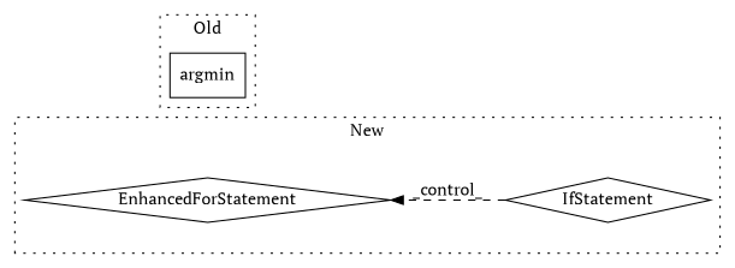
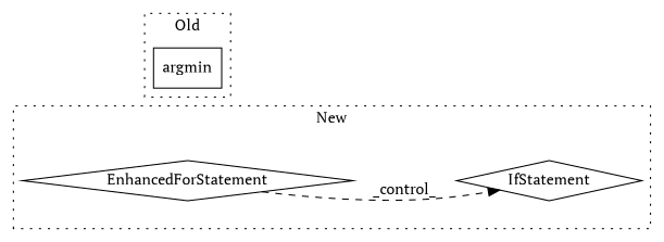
  digraph {
    rankdir=LR
    fontname="PT Serif"
    node [shape=diamond fontname="PT Serif"]
    n1 [a=70 l="53,2" label=EnhancedForStatement s="450,520"]
    n2 [a=25 l="4,2" label=IfStatement s="616,657"]
    n3 [a=32 l="7,1" label=argmin s="600,612" shape=box]
    subgraph cluster_1 {
      label=New
      style=dotted
      n1
      n2
    }
    subgraph cluster_2 {
      label=Old
      style=dotted
      n3
    }
-   n2 -> n1 [label=_control_ style=dashed fontname="PT Serif"]
+   n1 -> n2 [label=_control_ style=dashed fontname="PT Serif"]
  }
